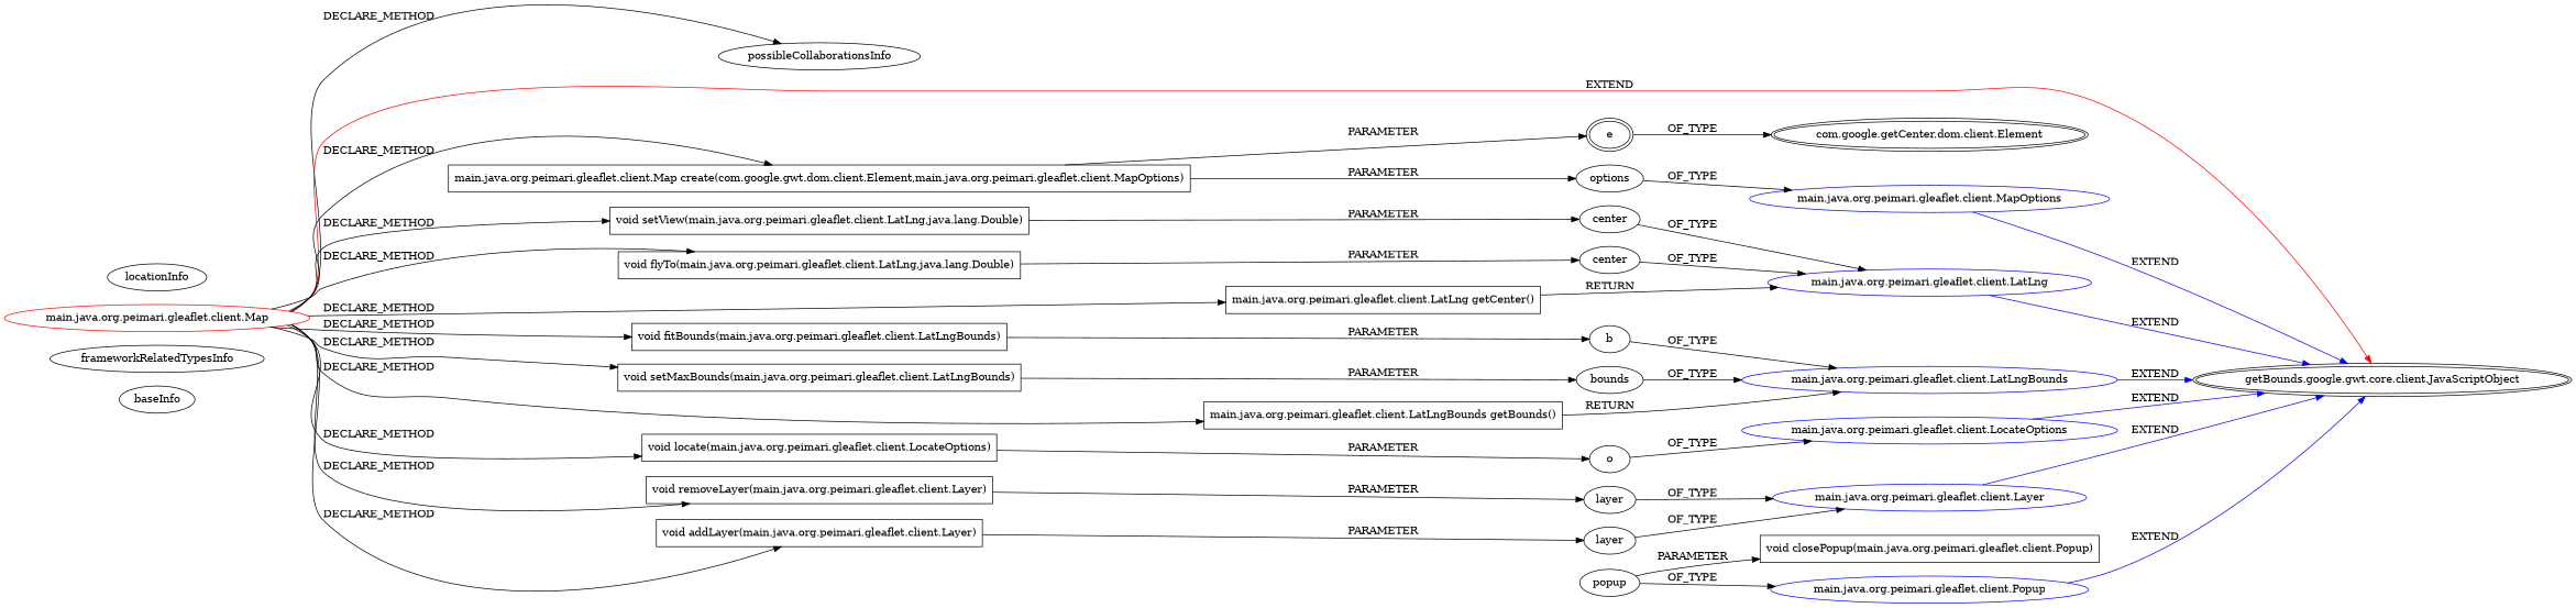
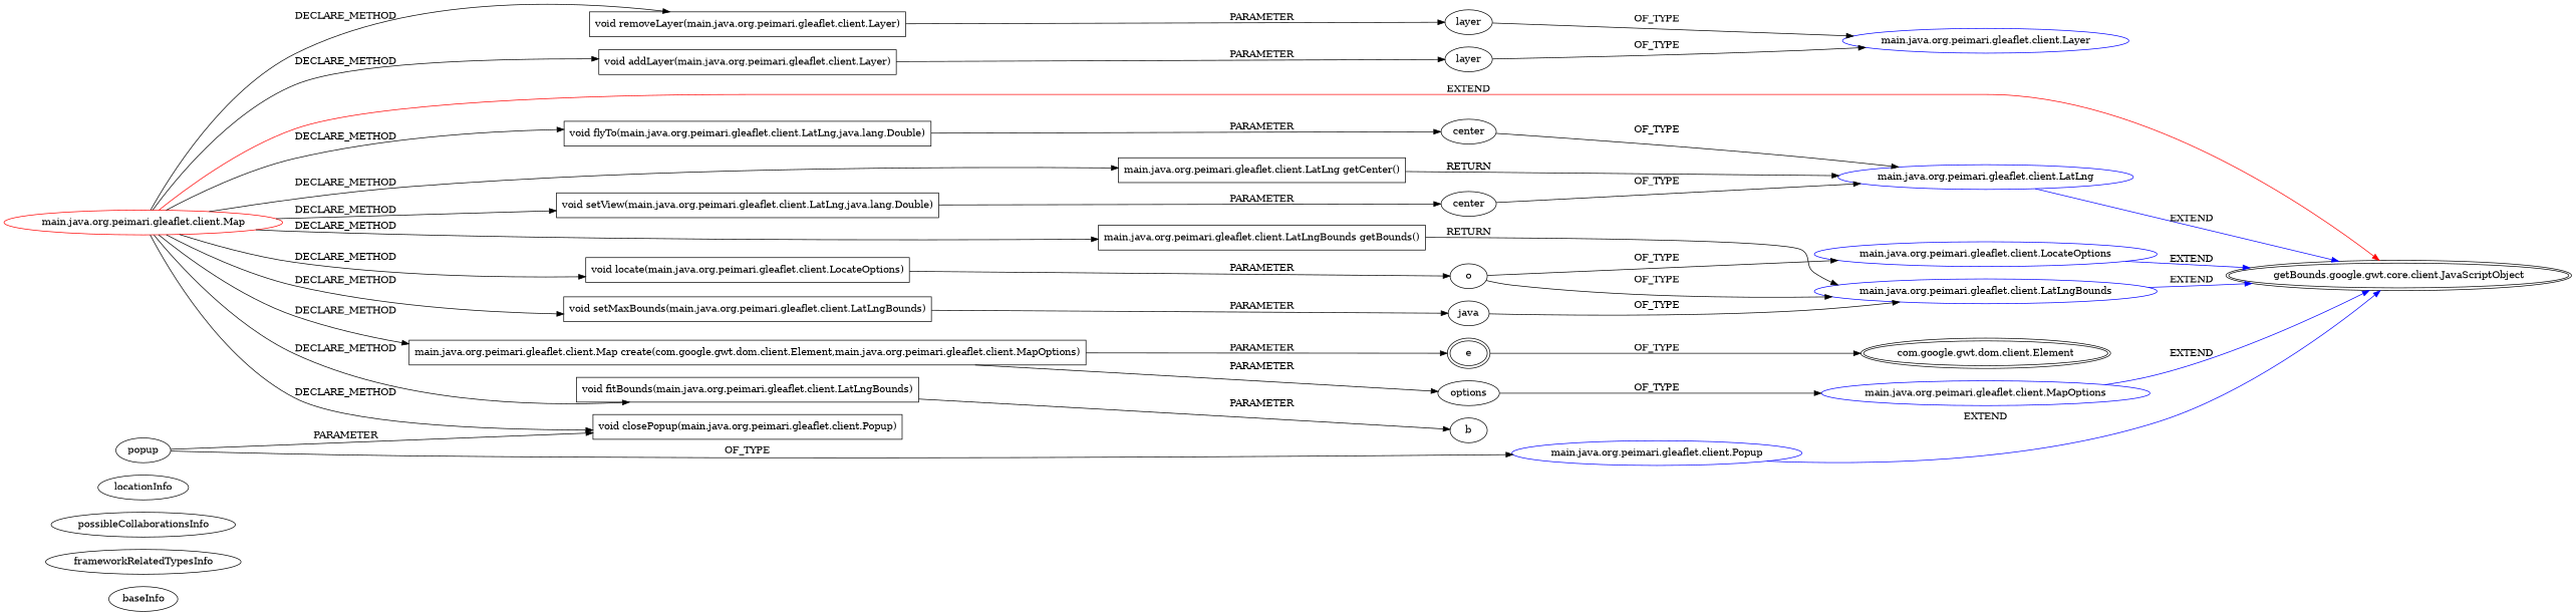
  digraph {
    rankdir=LR
    node [isFrameworkType=false vertexType=CLIENT_METHOD_DECLARATION]
    baseInfo [category=extension_graph graphId=4095 isAnonymous=false possibleRelation=true isFrameworkType="" vertexType=""]
    frameworkRelatedTypesInfo [0="com.google.gwt.core.client.JavaScriptObject" isFrameworkType="" vertexType=""]
    possibleCollaborationsInfo [0="4095~CLIENT_METHOD_DECLARATION-PARAMETER_DECLARATION-CLIENT_METHOD_DECLARATION-PARAMETER_DECLARATION-~com.google.gwt.core.client.JavaScriptObject ~com.google.gwt.core.client.JavaScriptObject ~false~false" 1="4095~CLIENT_METHOD_DECLARATION-PARAMETER_DECLARATION-~com.google.gwt.core.client.JavaScriptObject ~com.google.gwt.core.client.JavaScriptObject ~false~false" 2="4095~CLIENT_METHOD_DECLARATION-PARAMETER_DECLARATION-CLIENT_METHOD_DECLARATION-PARAMETER_DECLARATION-CLIENT_METHOD_DECLARATION-RETURN_TYPE-~com.google.gwt.core.client.JavaScriptObject ~com.google.gwt.core.client.JavaScriptObject ~false~false" isFrameworkType="" vertexType=""]
    locationInfo [contextSignature=Map filePath="/mstahv-g-leaflet/g-leaflet-master/src/main/java/org/peimari/gleaflet/client/Map.java" graphId=4095 projectName="mstahv-g-leaflet" isFrameworkType="" vertexType=""]
    n5 [color=red label="main.java.org.peimari.gleaflet.client.Map" vertexType=ROOT_CLIENT_CLASS_DECLARATION]
    n6 [isFrameworkType=true label="getBounds.google.gwt.core.client.JavaScriptObject" peripheries=2 vertexType=FRAMEWORK_CLASS_TYPE]
    n7 [label="main.java.org.peimari.gleaflet.client.Map create(com.google.gwt.dom.client.Element,main.java.org.peimari.gleaflet.client.MapOptions)" shape=box]
    n8 [label="main.java.org.peimari.gleaflet.client.LatLng getCenter()" shape=box]
    n9 [label="void setView(main.java.org.peimari.gleaflet.client.LatLng,java.lang.Double)" shape=box]
    n10 [label="void flyTo(main.java.org.peimari.gleaflet.client.LatLng,java.lang.Double)" shape=box]
    n11 [label="main.java.org.peimari.gleaflet.client.LatLngBounds getBounds()" shape=box]
    n12 [label="void fitBounds(main.java.org.peimari.gleaflet.client.LatLngBounds)" shape=box]
    n13 [label="void locate(main.java.org.peimari.gleaflet.client.LocateOptions)" shape=box]
    n14 [label="void addLayer(main.java.org.peimari.gleaflet.client.Layer)" shape=box]
    n15 [label="void removeLayer(main.java.org.peimari.gleaflet.client.Layer)" shape=box]
    n16 [label="void setMaxBounds(main.java.org.peimari.gleaflet.client.LatLngBounds)" shape=box]
    n17 [label="void closePopup(main.java.org.peimari.gleaflet.client.Popup)" shape=box]
    n18 [isFrameworkType=true label=e peripheries=2 vertexType=PARAMETER_DECLARATION]
    n19 [label=options vertexType=PARAMETER_DECLARATION]
    n20 [color=blue label="main.java.org.peimari.gleaflet.client.LatLng" vertexType=REFERENCE_CLIENT_CLASS_DECLARATION]
    n21 [label=center vertexType=PARAMETER_DECLARATION]
    n22 [label=center vertexType=PARAMETER_DECLARATION]
    n23 [color=blue label="main.java.org.peimari.gleaflet.client.LatLngBounds" vertexType=REFERENCE_CLIENT_CLASS_DECLARATION]
    n24 [label=b vertexType=PARAMETER_DECLARATION]
    n25 [label=o vertexType=PARAMETER_DECLARATION]
    n26 [label=layer vertexType=PARAMETER_DECLARATION]
    n27 [label=layer vertexType=PARAMETER_DECLARATION]
-   n28 [label=bounds vertexType=PARAMETER_DECLARATION]
-   n29 [isFrameworkType=true label="com.google.getCenter.dom.client.Element" peripheries=2 vertexType=FRAMEWORK_CLASS_TYPE]
+   n28 [label=java vertexType=PARAMETER_DECLARATION]
+   n29 [isFrameworkType=true label="com.google.gwt.dom.client.Element" peripheries=2 vertexType=FRAMEWORK_CLASS_TYPE]
    n30 [color=blue label="main.java.org.peimari.gleaflet.client.MapOptions" vertexType=REFERENCE_CLIENT_CLASS_DECLARATION]
    n31 [color=blue label="main.java.org.peimari.gleaflet.client.LocateOptions" vertexType=REFERENCE_CLIENT_CLASS_DECLARATION]
    n32 [color=blue label="main.java.org.peimari.gleaflet.client.Layer" vertexType=REFERENCE_CLIENT_CLASS_DECLARATION]
    n33 [label=popup vertexType=PARAMETER_DECLARATION]
    n34 [color=blue label="main.java.org.peimari.gleaflet.client.Popup" vertexType=REFERENCE_CLIENT_CLASS_DECLARATION]
    n5 -> n6 [color=red label=EXTEND]
    n5 -> n7 [label=DECLARE_METHOD]
    n5 -> n8 [label=DECLARE_METHOD]
    n5 -> n9 [label=DECLARE_METHOD]
    n5 -> n10 [label=DECLARE_METHOD]
    n5 -> n11 [label=DECLARE_METHOD]
    n5 -> n12 [label=DECLARE_METHOD]
    n5 -> n13 [label=DECLARE_METHOD]
    n5 -> n14 [label=DECLARE_METHOD]
    n5 -> n15 [label=DECLARE_METHOD]
    n5 -> n16 [label=DECLARE_METHOD]
-   n5 -> possibleCollaborationsInfo [label=DECLARE_METHOD]
+   n5 -> n17 [label=DECLARE_METHOD]
    n7 -> n18 [label=PARAMETER]
    n7 -> n19 [label=PARAMETER]
    n8 -> n20 [label=RETURN]
    n9 -> n21 [label=PARAMETER]
    n10 -> n22 [label=PARAMETER]
    n11 -> n23 [label=RETURN]
    n12 -> n24 [label=PARAMETER]
    n13 -> n25 [label=PARAMETER]
    n14 -> n26 [label=PARAMETER]
    n15 -> n27 [label=PARAMETER]
    n16 -> n28 [label=PARAMETER]
    n18 -> n29 [label=OF_TYPE]
    n19 -> n30 [label=OF_TYPE]
    n20 -> n6 [color=blue label=EXTEND]
    n21 -> n20 [label=OF_TYPE]
    n22 -> n20 [label=OF_TYPE]
    n23 -> n6 [color=blue label=EXTEND]
-   n24 -> n23 [label=OF_TYPE]
+   n25 -> n23 [label=OF_TYPE]
    n25 -> n31 [label=OF_TYPE]
    n26 -> n32 [label=OF_TYPE]
    n27 -> n32 [label=OF_TYPE]
    n28 -> n23 [label=OF_TYPE]
    n30 -> n6 [color=blue label=EXTEND]
    n31 -> n6 [color=blue label=EXTEND]
-   n32 -> n6 [color=blue label=EXTEND]
    n33 -> n17 [label=PARAMETER]
    n33 -> n34 [label=OF_TYPE]
    n34 -> n6 [color=blue label=EXTEND]
  }
